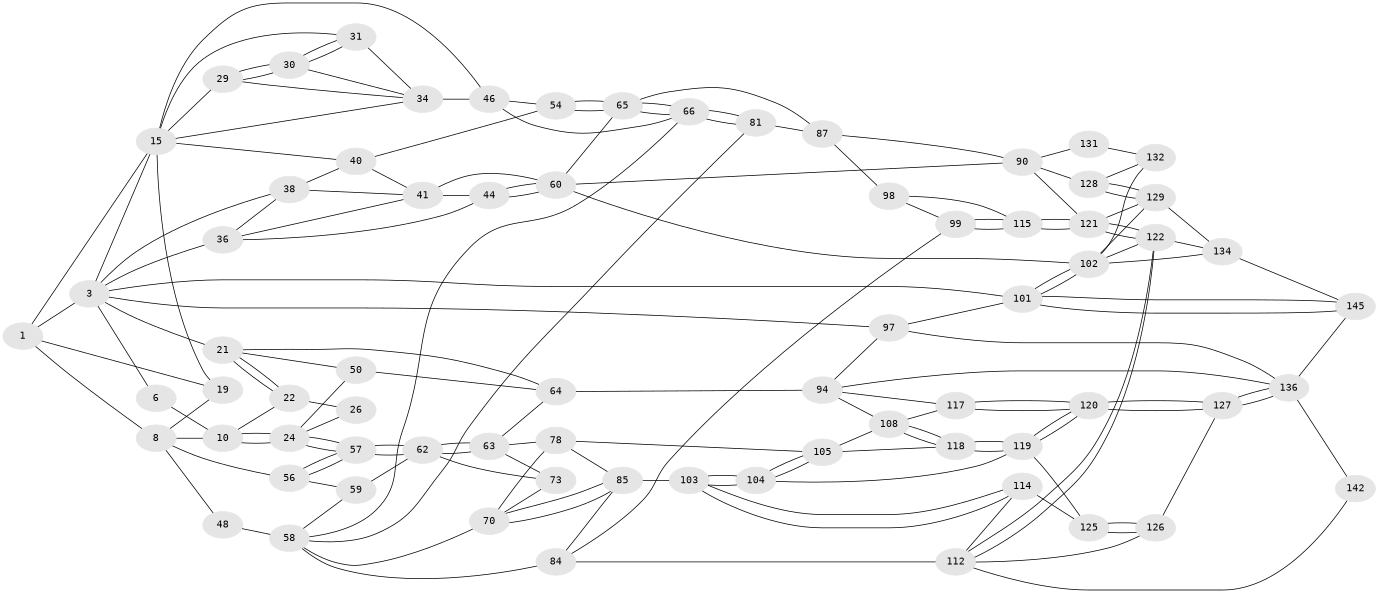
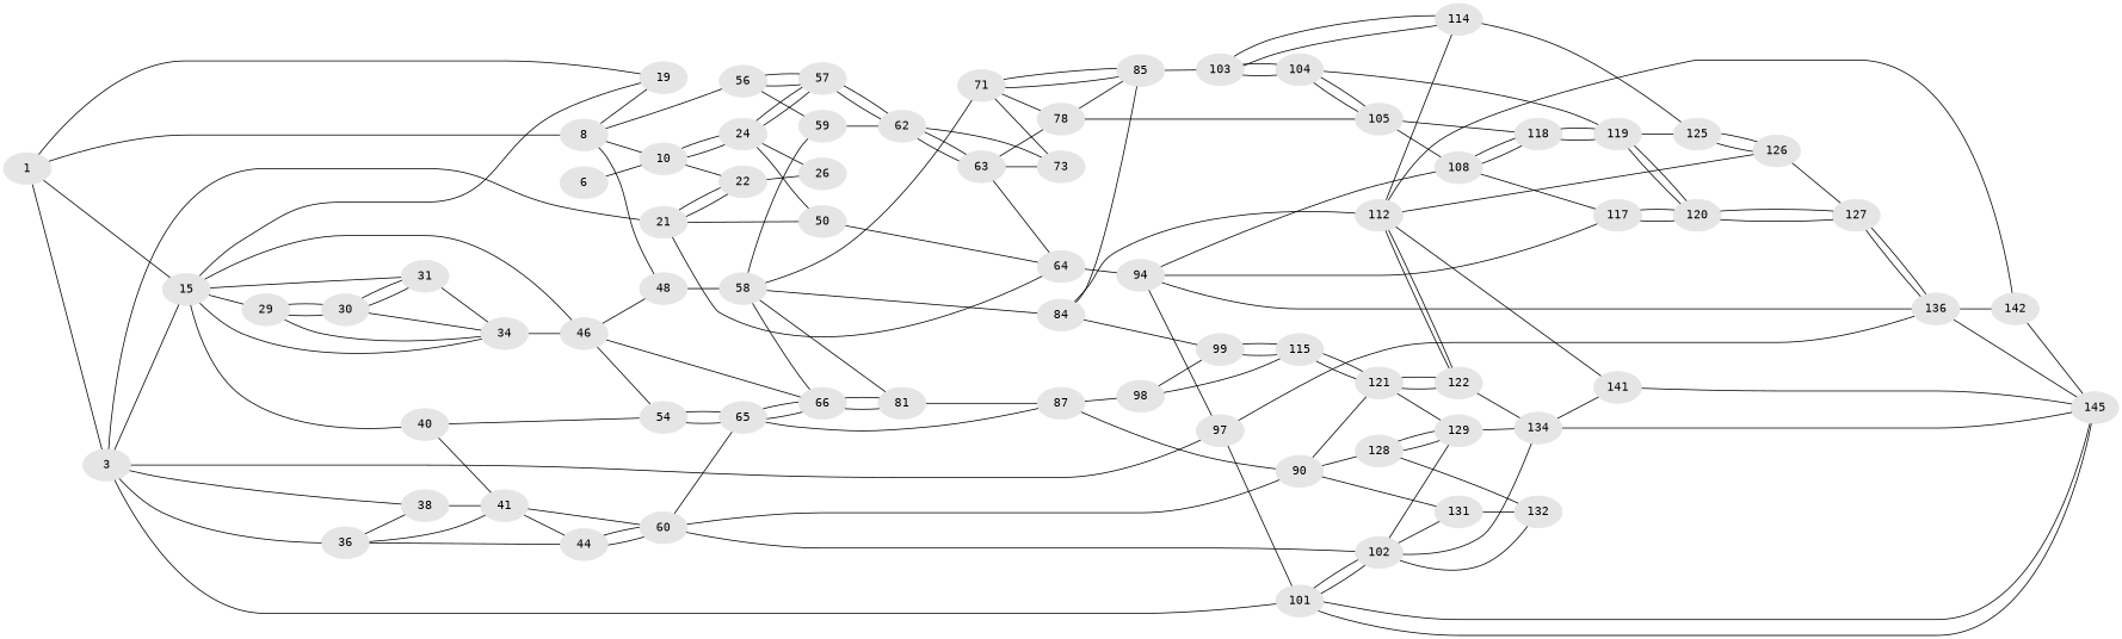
  graph {
    fontname="DejaVu Sans Mono"
    rankdir=LR
    node [color=gray90 fontname="DejaVu Sans Mono" style=filled]
    edge [fontname="DejaVu Sans Mono"]
    1 [super="+7+2"]
    3 [super="+14+4"]
    8 [super="+9+27"]
    15 [super="+33+16"]
    19 [super="+28+20"]
    6
    21 [super="+51"]
    36 [super="+37"]
    38 [super="+39"]
    97
    101
    10 [super="+11"]
    48
    56
    29
    31
    34 [super="+45+35"]
    40 [super="+53"]
    46 [super="+55+47"]
    22 [super="+23"]
    50
    64 [super="+76"]
    41 [super="+42+43"]
    44
    136 [super="+143"]
    102 [super="+133"]
    145 [super="+146"]
    24 [super="+25"]
    58 [super="+70"]
    57
    59
    26
    30
    54
    66 [super="+67"]
    94 [super="+107+95"]
    62 [super="+68"]
    60 [super="+89+61"]
    65 [super="+69"]
    90 [super="+91"]
    81
-   71 [super="+72" label=70]
+   71 [super="+72"]
    84 [super="+100"]
    87 [super="+93+88"]
    63 [super="+75"]
    73
    78 [super="+83+79"]
    85 [super="+86"]
    99
    112 [super="+113"]
    121 [super="+124"]
    128
    131
    129 [super="+130"]
    132
    134 [super="+144+135"]
    105 [super="+106"]
    108 [super="+109"]
    117
    98 [super="+111"]
    103
    118
    115
    114
    122
    126
+   141
    142
    104
    120
    119 [super="+123"]
    125
    127
    1 -- 3
    1 -- 8
    1 -- 15
    1 -- 19
    3 -- 15
-   3 -- 6
    3 -- 21
    3 -- 36
    3 -- 38
    3 -- 97
    3 -- 101
    8 -- 19
    8 -- 10
    8 -- 48
    8 -- 56
    15 -- 19
    15 -- 29
    15 -- 31
    15 -- 34
    15 -- 40
    15 -- 46
    6 -- 10
    21 -- 22
    21 -- 22
    21 -- 50
    21 -- 64
    36 -- 38
    36 -- 41
    36 -- 44
-   38 -- 40
    38 -- 41
    97 -- 101
    97 -- 136
    101 -- 102
    101 -- 102
    101 -- 145
    101 -- 145
    10 -- 22
    10 -- 24
    10 -- 24
    48 -- 58
    56 -- 57
    56 -- 57
    56 -- 59
    29 -- 34
    29 -- 30
    29 -- 30
    31 -- 34
    34 -- 46
    40 -- 41
    40 -- 54
+   46 -- 48
    46 -- 54
    46 -- 66
    22 -- 26 [weight=2]
    50 -- 64
    64 -- 94
    41 -- 44
    41 -- 60
    44 -- 60
    44 -- 60
    136 -- 145
    136 -- 142
-   102 -- 122
+   102 -- 131
    102 -- 129
    102 -- 132
    102 -- 134
    24 -- 50
    24 -- 57
    24 -- 57
    24 -- 26
    58 -- 59
    58 -- 66
    58 -- 81
    58 -- 71
    58 -- 84
    57 -- 62
    57 -- 62
    59 -- 62
    30 -- 31
    30 -- 31
    30 -- 34
    54 -- 65
    54 -- 65
    66 -- 81
    66 -- 81
    94 -- 97
    94 -- 136
    94 -- 108
    94 -- 117
    62 -- 63
    62 -- 63
    62 -- 73
    60 -- 102
    60 -- 65
    60 -- 90
    65 -- 66
    65 -- 66
    65 -- 87
    90 -- 121
    90 -- 128
    90 -- 131
    81 -- 87
    71 -- 73
    71 -- 78
    71 -- 85
    71 -- 85
    84 -- 85
    84 -- 99
    84 -- 112
    87 -- 90
    87 -- 98 [weight=2]
    63 -- 64
    63 -- 73
    63 -- 78
    78 -- 85
    78 -- 105
    85 -- 103
    99 -- 115
    99 -- 115
    112 -- 114
    112 -- 122
    112 -- 122
    112 -- 126
+   112 -- 141
    112 -- 142
    121 -- 129
    121 -- 122
    121 -- 122
    128 -- 129
    128 -- 129
    128 -- 132
    131 -- 132
    129 -- 134
    134 -- 145
+   134 -- 141
    105 -- 108
    105 -- 118
    108 -- 117
    108 -- 118
    108 -- 118
    117 -- 120
    117 -- 120
    98 -- 99
    98 -- 115
    103 -- 114
    103 -- 114
    103 -- 104
    103 -- 104
    118 -- 119
    118 -- 119
    115 -- 121
    115 -- 121
    114 -- 125
    122 -- 134
    126 -- 127
+   141 -- 145
+   142 -- 145
    104 -- 105
    104 -- 105
    104 -- 119
    120 -- 127
    120 -- 127
    119 -- 120
    119 -- 120
    119 -- 125
    125 -- 126
    125 -- 126
    127 -- 136
    127 -- 136
  }
